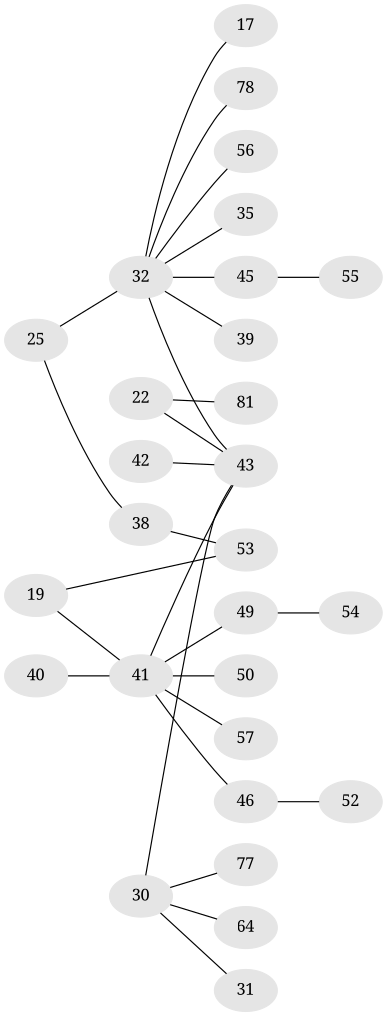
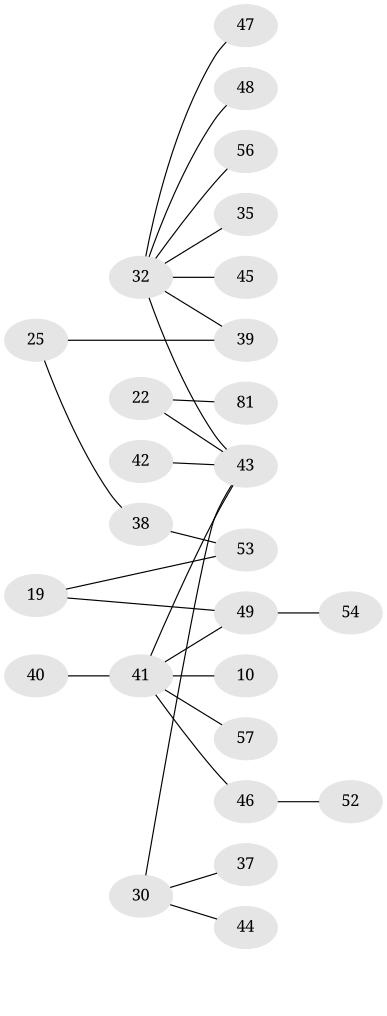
  graph {
    fontname="Noto Serif"
    rankdir=LR
    node [color=gray90 fontname="Noto Serif" style=filled]
    edge [fontname="Noto Serif"]
    19 [super="+11"]
    41 [super="+17+34+22+33"]
    53
    43 [super="+7+8+36"]
    46 [super="+24"]
    49
-   50
+   50 [label=10]
    57
    32 [super="+20+15+12+26"]
    35 [super="+18"]
    39 [super="+23"]
    45 [super="+21+27"]
-   47 [label=17]
-   48 [label=78]
+   47
+   48
    56
    25
    38
    n18 [label=22]
    n19 [label=81]
    30
-   31
-   37 [label=77]
-   44 [label=64]
-   55
+   37
+   44
    40
    52
    54
    42 [super="+29"]
-   19 -- 41
+   19 -- 49
    19 -- 53 [weight=2]
    41 -- 43 [weight=2]
    41 -- 46
    41 -- 49
    41 -- 50
    41 -- 57
    46 -- 52
    49 -- 54
    32 -- 43 [weight=2]
    32 -- 35
    32 -- 39
    32 -- 45
    32 -- 47
    32 -- 48
    32 -- 56
-   45 -- 55
-   25 -- 32
+   25 -- 39
    25 -- 38
    38 -- 53
    n18 -- 43
    n18 -- n19
    30 -- 43
-   30 -- 31
    30 -- 37
    30 -- 44
    40 -- 41
    42 -- 43 [weight=2]
  }
